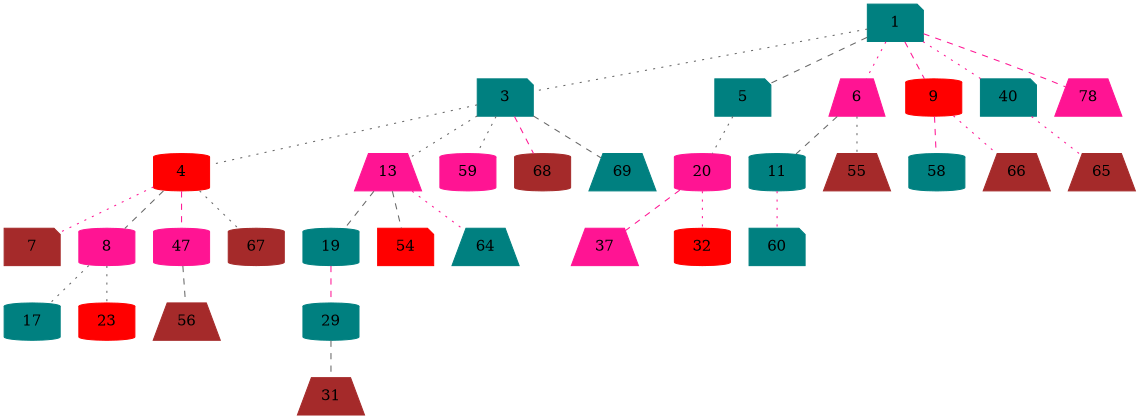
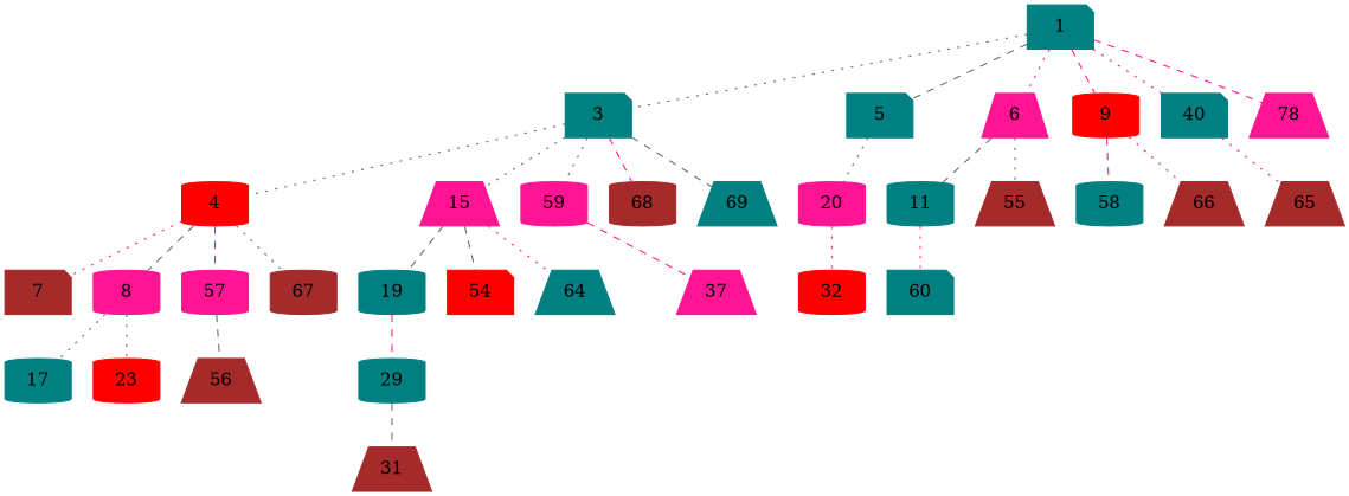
  graph {
    node [color=teal shape=cylinder style=filled]
    edge [color=gray40 style=dotted]
    1 [shape=note super="+2"]
    3 [shape=note super="+10+50"]
    5 [shape=note super="+41+34+24+13+30"]
    6 [color=deeppink shape=trapezium super="+38"]
    9 [color=red super="+14+25"]
    40 [shape=note]
    n7 [color=deeppink label=78 shape=trapezium]
    4 [color=red super="+22+26"]
-   15 [color=deeppink shape=trapezium label=13]
+   15 [color=deeppink shape=trapezium]
    59 [color=deeppink]
    68 [color=brown]
    69 [shape=trapezium]
    20 [color=deeppink]
    11 [super="+39+18"]
    55 [color=brown shape=trapezium]
    58
    66 [color=brown shape=trapezium]
    65 [color=brown shape=trapezium]
    7 [color=brown shape=note super="+12+63"]
    8 [color=deeppink]
-   47 [color=deeppink]
+   47 [color=deeppink label=57]
    67 [color=brown]
    19 [super="+36+21+35"]
    54 [color=red shape=note]
    64 [shape=trapezium]
    17
    23 [color=red super="+27+52"]
    56 [color=brown shape=trapezium]
    32 [color=red]
    37 [color=deeppink shape=trapezium super="+53"]
    60 [shape=note]
    29 [super="+49"]
    31 [color=brown shape=trapezium]
    1 -- 3
    1 -- 5 [style=dashed]
    1 -- 6 [color=deeppink]
    1 -- 9 [color=deeppink style=dashed]
    1 -- 40 [color=deeppink]
    1 -- n7 [color=deeppink style=dashed]
    3 -- 4
    3 -- 15
    3 -- 59
    3 -- 68 [color=deeppink style=dashed]
    3 -- 69 [style=dashed]
    5 -- 20
    6 -- 11 [style=dashed]
    6 -- 55
    9 -- 58 [color=deeppink style=dashed]
    9 -- 66 [color=deeppink]
    40 -- 65 [color=deeppink]
    4 -- 7 [color=deeppink]
    4 -- 8 [style=dashed]
    4 -- 47 [color=deeppink style=dashed]
    4 -- 67
    15 -- 19 [style=dashed]
    15 -- 54 [style=dashed]
    15 -- 64 [color=deeppink]
    20 -- 32 [color=deeppink]
-   20 -- 37 [color=deeppink style=dashed]
+   59 -- 37 [color=deeppink style=dashed]
    11 -- 60 [color=deeppink]
    8 -- 17
    8 -- 23
    47 -- 56 [style=dashed]
    19 -- 29 [color=deeppink style=dashed]
    29 -- 31 [style=dashed]
  }
